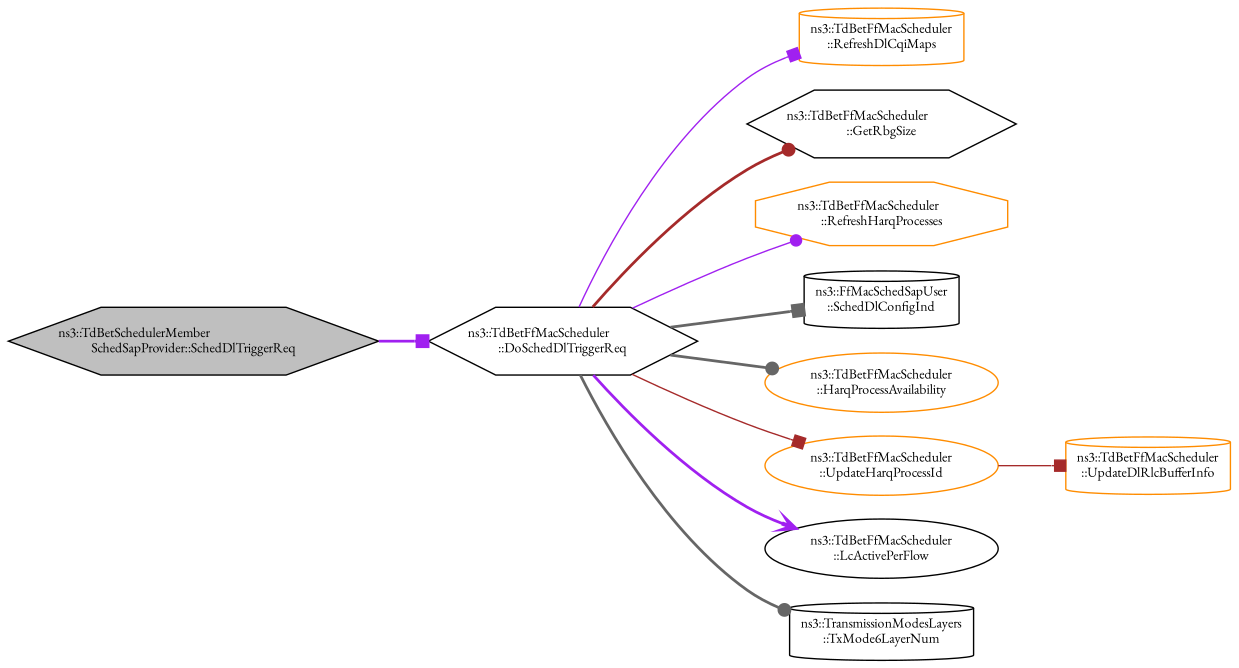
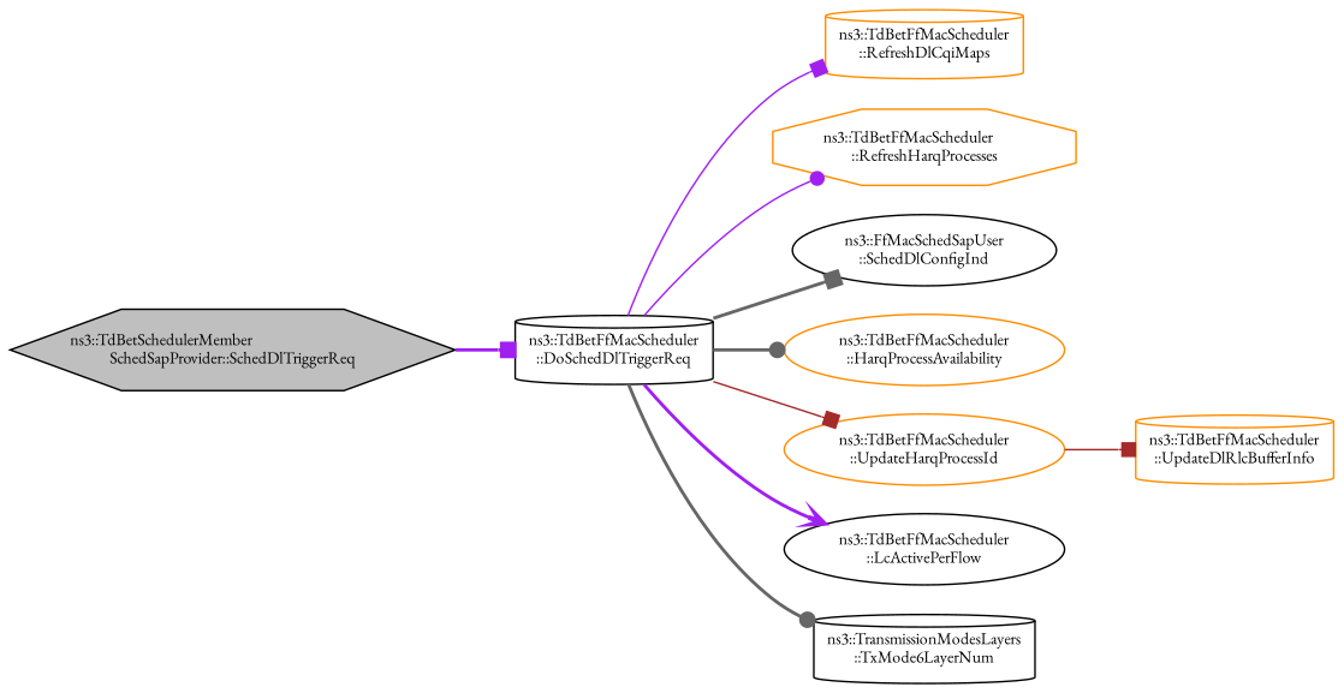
  digraph {
    fontname="EB Garamond"
    rankdir=LR
    node [color=black fillcolor=white fontname="EB Garamond" fontsize=10 shape=ellipse style=filled]
    edge [arrowhead=box color=purple fontname="EB Garamond" fontsize=10 labelfontname=Helvetica labelfontsize=10 style=bold]
    n1 [fillcolor=grey75 fontcolor=black height=0.2 label="ns3::TdBetSchedulerMember\lSchedSapProvider::SchedDlTriggerReq" shape=hexagon width=0.4]
-   n2 [height=0.2 label="ns3::TdBetFfMacScheduler\l::DoSchedDlTriggerReq" shape=hexagon width=0.4]
+   n2 [height=0.2 label="ns3::TdBetFfMacScheduler\l::DoSchedDlTriggerReq" shape=cylinder width=0.4]
    n3 [color=darkorange height=0.2 label="ns3::TdBetFfMacScheduler\l::RefreshDlCqiMaps" shape=cylinder width=0.4]
-   n4 [height=0.2 label="ns3::TdBetFfMacScheduler\l::GetRbgSize" shape=hexagon width=0.4]
    n5 [color=darkorange height=0.2 label="ns3::TdBetFfMacScheduler\l::RefreshHarqProcesses" shape=octagon width=0.4]
-   n6 [height=0.2 label="ns3::FfMacSchedSapUser\l::SchedDlConfigInd" shape=cylinder width=0.4]
+   n6 [height=0.2 label="ns3::FfMacSchedSapUser\l::SchedDlConfigInd" width=0.4]
    n7 [color=darkorange height=0.2 label="ns3::TdBetFfMacScheduler\l::HarqProcessAvailability" width=0.4]
    n8 [color=darkorange height=0.2 label="ns3::TdBetFfMacScheduler\l::UpdateHarqProcessId" width=0.4]
    n9 [height=0.2 label="ns3::TdBetFfMacScheduler\l::LcActivePerFlow" width=0.4]
    n10 [height=0.2 label="ns3::TransmissionModesLayers\l::TxMode6LayerNum" shape=cylinder width=0.4]
    n11 [color=darkorange height=0.2 label="ns3::TdBetFfMacScheduler\l::UpdateDlRlcBufferInfo" shape=cylinder width=0.4]
    n1 -> n2
    n2 -> n3 [style=solid]
-   n2 -> n4 [arrowhead=dot color=brown]
    n2 -> n5 [arrowhead=dot style=solid]
    n2 -> n6 [color=gray40]
    n2 -> n7 [arrowhead=dot color=gray40]
    n2 -> n8 [color=brown style=solid]
    n2 -> n9 [arrowhead=vee]
    n2 -> n10 [arrowhead=dot color=gray40]
    n8 -> n11 [color=brown style=solid]
  }
